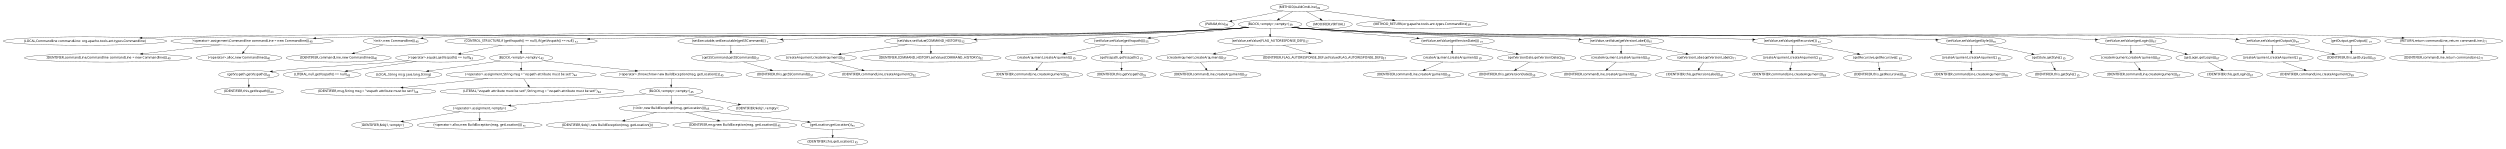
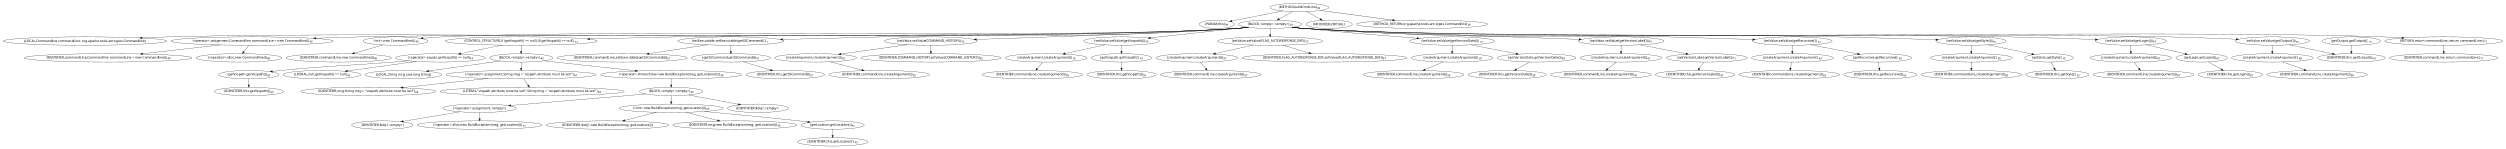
  digraph {
    fontname="Noto Sans"
    node [fontname="Noto Sans"]
    edge [fontname="Noto Sans"]
    n1 [label=<(METHOD,buildCmdLine)<SUB>39</SUB>>]
    n2 [label=<(PARAM,this)<SUB>39</SUB>>]
    n3 [label=<(BLOCK,&lt;empty&gt;,&lt;empty&gt;)<SUB>39</SUB>>]
    n4 [label=<(MODIFIER,VIRTUAL)>]
    n5 [label=<(METHOD_RETURN,org.apache.tools.ant.types.Commandline)<SUB>39</SUB>>]
    n6 [label=<(LOCAL,Commandline commandLine: org.apache.tools.ant.types.Commandline)>]
    n7 [label=<(&lt;operator&gt;.assignment,Commandline commandLine = new Commandline())<SUB>40</SUB>>]
    n8 [label=<(&lt;init&gt;,new Commandline())<SUB>40</SUB>>]
    n9 [label=<(CONTROL_STRUCTURE,if (getVsspath() == null),if (getVsspath() == null))<SUB>43</SUB>>]
    n10 [label=<(setExecutable,setExecutable(getSSCommand()))<SUB>51</SUB>>]
    n11 [label=<(setValue,setValue(COMMAND_HISTORY))<SUB>52</SUB>>]
    n12 [label=<(setValue,setValue(getVsspath()))<SUB>55</SUB>>]
    n13 [label=<(setValue,setValue(FLAG_AUTORESPONSE_DEF))<SUB>57</SUB>>]
    n14 [label=<(setValue,setValue(getVersionDate()))<SUB>59</SUB>>]
    n15 [label=<(setValue,setValue(getVersionLabel()))<SUB>61</SUB>>]
    n16 [label=<(setValue,setValue(getRecursive()))<SUB>63</SUB>>]
    n17 [label=<(setValue,setValue(getStyle()))<SUB>65</SUB>>]
    n18 [label=<(setValue,setValue(getLogin()))<SUB>67</SUB>>]
    n19 [label=<(setValue,setValue(getOutput()))<SUB>69</SUB>>]
    n20 [label=<(RETURN,return commandLine;,return commandLine;)<SUB>71</SUB>>]
    n21 [label=<(IDENTIFIER,commandLine,Commandline commandLine = new Commandline())<SUB>40</SUB>>]
    n22 [label=<(&lt;operator&gt;.alloc,new Commandline())<SUB>40</SUB>>]
    n23 [label=<(IDENTIFIER,commandLine,new Commandline())<SUB>40</SUB>>]
    n24 [label=<(&lt;operator&gt;.equals,getVsspath() == null)<SUB>43</SUB>>]
    n25 [label=<(BLOCK,&lt;empty&gt;,&lt;empty&gt;)<SUB>43</SUB>>]
+   n26 [label=<(IDENTIFIER,commandLine,setExecutable(getSSCommand()))<SUB>51</SUB>>]
    n27 [label=<(getSSCommand,getSSCommand())<SUB>51</SUB>>]
    n28 [label=<(createArgument,createArgument())<SUB>52</SUB>>]
    n29 [label=<(IDENTIFIER,COMMAND_HISTORY,setValue(COMMAND_HISTORY))<SUB>52</SUB>>]
    n30 [label=<(createArgument,createArgument())<SUB>55</SUB>>]
    n31 [label=<(getVsspath,getVsspath())<SUB>55</SUB>>]
    n32 [label=<(createArgument,createArgument())<SUB>57</SUB>>]
    n33 [label=<(IDENTIFIER,FLAG_AUTORESPONSE_DEF,setValue(FLAG_AUTORESPONSE_DEF))<SUB>57</SUB>>]
    n34 [label=<(createArgument,createArgument())<SUB>59</SUB>>]
    n35 [label=<(getVersionDate,getVersionDate())<SUB>59</SUB>>]
    n36 [label=<(createArgument,createArgument())<SUB>61</SUB>>]
    n37 [label=<(getVersionLabel,getVersionLabel())<SUB>11</SUB>>]
    n38 [label=<(createArgument,createArgument())<SUB>63</SUB>>]
    n39 [label=<(getRecursive,getRecursive())<SUB>63</SUB>>]
    n40 [label=<(createArgument,createArgument())<SUB>65</SUB>>]
    n41 [label=<(getStyle,getStyle())<SUB>65</SUB>>]
    n42 [label=<(createArgument,createArgument())<SUB>67</SUB>>]
    n43 [label=<(getLogin,getLogin())<SUB>67</SUB>>]
    n44 [label=<(createArgument,createArgument())<SUB>69</SUB>>]
    n45 [label=<(IDENTIFIER,this,getOutput())<SUB>69</SUB>>]
    n46 [label=<(IDENTIFIER,commandLine,return commandLine;)<SUB>71</SUB>>]
    n47 [label=<(getVsspath,getVsspath())<SUB>43</SUB>>]
    n48 [label=<(LITERAL,null,getVsspath() == null)<SUB>43</SUB>>]
    n49 [label=<(LOCAL,String msg: java.lang.String)>]
    n50 [label=<(&lt;operator&gt;.assignment,String msg = &quot;vsspath attribute must be set!&quot;)<SUB>44</SUB>>]
    n51 [label=<(&lt;operator&gt;.throw,throw new BuildException(msg, getLocation());)<SUB>45</SUB>>]
    n52 [label=<(IDENTIFIER,this,getVsspath())<SUB>43</SUB>>]
    n53 [label=<(IDENTIFIER,msg,String msg = &quot;vsspath attribute must be set!&quot;)<SUB>44</SUB>>]
    n54 [label=<(LITERAL,&quot;vsspath attribute must be set!&quot;,String msg = &quot;vsspath attribute must be set!&quot;)<SUB>44</SUB>>]
    n55 [label=<(BLOCK,&lt;empty&gt;,&lt;empty&gt;)<SUB>45</SUB>>]
    n56 [label=<(&lt;operator&gt;.assignment,&lt;empty&gt;)>]
    n57 [label=<(&lt;init&gt;,new BuildException(msg, getLocation()))<SUB>45</SUB>>]
    n58 [label=<(IDENTIFIER,$obj1,&lt;empty&gt;)>]
    n59 [label=<(IDENTIFIER,$obj1,&lt;empty&gt;)>]
    n60 [label=<(&lt;operator&gt;.alloc,new BuildException(msg, getLocation()))<SUB>45</SUB>>]
    n61 [label=<(IDENTIFIER,$obj1,new BuildException(msg, getLocation()))>]
    n62 [label=<(IDENTIFIER,msg,new BuildException(msg, getLocation()))<SUB>45</SUB>>]
    n63 [label=<(getLocation,getLocation())<SUB>45</SUB>>]
    n64 [label=<(IDENTIFIER,this,getLocation())<SUB>45</SUB>>]
    n65 [label=<(IDENTIFIER,this,getSSCommand())<SUB>51</SUB>>]
    n66 [label=<(IDENTIFIER,commandLine,createArgument())<SUB>52</SUB>>]
    n67 [label=<(IDENTIFIER,commandLine,createArgument())<SUB>55</SUB>>]
    n68 [label=<(IDENTIFIER,this,getVsspath())<SUB>55</SUB>>]
    n69 [label=<(IDENTIFIER,commandLine,createArgument())<SUB>57</SUB>>]
    n70 [label=<(IDENTIFIER,commandLine,createArgument())<SUB>59</SUB>>]
    n71 [label=<(IDENTIFIER,this,getVersionDate())<SUB>59</SUB>>]
    n72 [label=<(IDENTIFIER,commandLine,createArgument())<SUB>61</SUB>>]
    n73 [label=<(IDENTIFIER,this,getVersionLabel())<SUB>61</SUB>>]
    n74 [label=<(IDENTIFIER,commandLine,createArgument())<SUB>63</SUB>>]
    n75 [label=<(IDENTIFIER,this,getRecursive())<SUB>63</SUB>>]
    n76 [label=<(IDENTIFIER,commandLine,createArgument())<SUB>65</SUB>>]
    n77 [label=<(IDENTIFIER,this,getStyle())<SUB>65</SUB>>]
    n78 [label=<(IDENTIFIER,commandLine,createArgument())<SUB>67</SUB>>]
    n79 [label=<(IDENTIFIER,this,getLogin())<SUB>67</SUB>>]
    n80 [label=<(IDENTIFIER,commandLine,createArgument())<SUB>69</SUB>>]
    n81 [label=<(getOutput,getOutput())<SUB>69</SUB>>]
    n1 -> n2
    n1 -> n3
    n1 -> n4
    n1 -> n5
    n3 -> n6
    n3 -> n7
    n3 -> n8
    n3 -> n9
    n3 -> n10
    n3 -> n11
    n3 -> n12
    n3 -> n13
    n3 -> n14
    n3 -> n15
    n3 -> n16
    n3 -> n17
    n3 -> n18
    n3 -> n19
    n3 -> n20
    n7 -> n21
    n7 -> n22
    n8 -> n23
    n9 -> n24
    n9 -> n25
+   n10 -> n26
    n10 -> n27
    n11 -> n28
    n11 -> n29
    n12 -> n30
    n12 -> n31
    n13 -> n32
    n13 -> n33
    n14 -> n34
    n14 -> n35
    n15 -> n36
    n15 -> n37
    n16 -> n38
    n16 -> n39
    n17 -> n40
    n17 -> n41
    n18 -> n42
    n18 -> n43
    n19 -> n44
    n19 -> n45
    n20 -> n46
    n24 -> n47
    n24 -> n48
    n25 -> n49
    n25 -> n50
    n25 -> n51
    n27 -> n65
    n28 -> n66
    n30 -> n67
    n31 -> n68
    n32 -> n69
    n34 -> n70
    n35 -> n71
    n36 -> n72
    n37 -> n73
    n38 -> n74
    n39 -> n75
    n40 -> n76
    n41 -> n77
    n42 -> n78
    n43 -> n79
    n44 -> n80
    n47 -> n52
    n50 -> n53
    n50 -> n54
    n51 -> n55
    n55 -> n56
    n55 -> n57
    n55 -> n58
    n56 -> n59
    n56 -> n60
    n57 -> n61
    n57 -> n62
    n57 -> n63
    n63 -> n64
    n81 -> n45
  }
